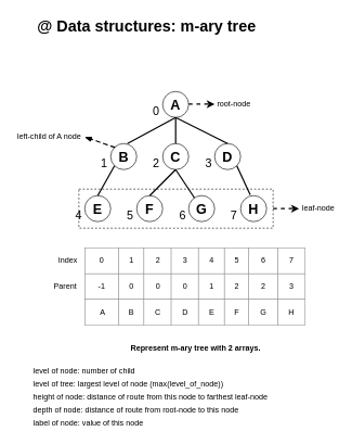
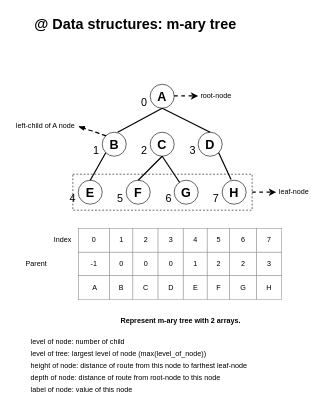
  <mxCell id="0" />
  <mxCell id="1" parent="0" />
  <mxCell id="2" value="&lt;b&gt;&lt;font style=&quot;font-size: 21px&quot;&gt;A&lt;/font&gt;&lt;/b&gt;" style="ellipse;whiteSpace=wrap;html=1;aspect=fixed;fillColor=none;" parent="1" vertex="1"><mxGeometry x="250" y="140" width="40" height="40" as="geometry" /></mxCell>
  <mxCell id="3" value="&lt;b&gt;&lt;font style=&quot;font-size: 21px&quot;&gt;B&lt;/font&gt;&lt;/b&gt;" style="ellipse;whiteSpace=wrap;html=1;aspect=fixed;fillColor=none;" parent="1" vertex="1"><mxGeometry x="170" y="220" width="40" height="40" as="geometry" /></mxCell>
  <mxCell id="4" value="&lt;b&gt;&lt;font style=&quot;font-size: 21px&quot;&gt;C&lt;/font&gt;&lt;/b&gt;" style="ellipse;whiteSpace=wrap;html=1;aspect=fixed;fillColor=none;" parent="1" vertex="1"><mxGeometry x="250" y="220" width="40" height="40" as="geometry" /></mxCell>
  <mxCell id="5" value="&lt;b&gt;&lt;font style=&quot;font-size: 21px&quot;&gt;D&lt;/font&gt;&lt;/b&gt;" style="ellipse;whiteSpace=wrap;html=1;aspect=fixed;fillColor=none;" parent="1" vertex="1"><mxGeometry x="330" y="220" width="40" height="40" as="geometry" /></mxCell>
  <mxCell id="6" value="&lt;b&gt;&lt;font style=&quot;font-size: 21px&quot;&gt;E&lt;/font&gt;&lt;/b&gt;" style="ellipse;whiteSpace=wrap;html=1;aspect=fixed;fillColor=none;" parent="1" vertex="1"><mxGeometry x="130" y="300" width="40" height="40" as="geometry" /></mxCell>
  <mxCell id="7" value="&lt;b&gt;&lt;font style=&quot;font-size: 21px&quot;&gt;F&lt;/font&gt;&lt;/b&gt;" style="ellipse;whiteSpace=wrap;html=1;aspect=fixed;fillColor=none;" parent="1" vertex="1"><mxGeometry x="210" y="300" width="40" height="40" as="geometry" /></mxCell>
  <mxCell id="8" value="&lt;b&gt;&lt;font style=&quot;font-size: 21px&quot;&gt;G&lt;/font&gt;&lt;/b&gt;" style="ellipse;whiteSpace=wrap;html=1;aspect=fixed;fillColor=none;" parent="1" vertex="1"><mxGeometry x="290" y="300" width="40" height="40" as="geometry" /></mxCell>
  <mxCell id="9" value="&lt;b&gt;&lt;font style=&quot;font-size: 21px&quot;&gt;H&lt;/font&gt;&lt;/b&gt;" style="ellipse;whiteSpace=wrap;html=1;aspect=fixed;fillColor=none;" parent="1" vertex="1"><mxGeometry x="370" y="300" width="40" height="40" as="geometry" /></mxCell>
  <mxCell id="10" value="" style="endArrow=none;html=1;strokeWidth=2;exitX=0.643;exitY=0.004;exitDx=0;exitDy=0;exitPerimeter=0;" parent="1" source="3" edge="1"><mxGeometry width="50" height="50" relative="1" as="geometry"><mxPoint x="190" y="218" as="sourcePoint" /><mxPoint x="270" y="180" as="targetPoint" /></mxGeometry></mxCell>
- <mxCell id="11" value="" style="endArrow=none;html=1;strokeWidth=2;exitX=0.5;exitY=0;exitDx=0;exitDy=0;entryX=0.5;entryY=1;entryDx=0;entryDy=0;" parent="1" source="4" target="2" edge="1"><mxGeometry width="50" height="50" relative="1" as="geometry"><mxPoint x="250" y="210" as="sourcePoint" /><mxPoint x="280" y="190" as="targetPoint" /></mxGeometry></mxCell>
  <mxCell id="12" value="" style="endArrow=none;html=1;strokeWidth=2;exitX=0.5;exitY=0;exitDx=0;exitDy=0;entryX=0.5;entryY=1;entryDx=0;entryDy=0;" parent="1" source="5" target="2" edge="1"><mxGeometry width="50" height="50" relative="1" as="geometry"><mxPoint x="320" y="210" as="sourcePoint" /><mxPoint x="290" y="160" as="targetPoint" /></mxGeometry></mxCell>
  <mxCell id="13" value="" style="endArrow=none;html=1;strokeWidth=2;exitX=0.5;exitY=0;exitDx=0;exitDy=0;entryX=0;entryY=1;entryDx=0;entryDy=0;" parent="1" source="6" target="3" edge="1"><mxGeometry width="50" height="50" relative="1" as="geometry"><mxPoint x="140" y="300" as="sourcePoint" /><mxPoint x="180" y="260" as="targetPoint" /></mxGeometry></mxCell>
  <mxCell id="14" value="" style="endArrow=none;html=1;strokeWidth=2;exitX=0.5;exitY=0;exitDx=0;exitDy=0;entryX=0.5;entryY=1;entryDx=0;entryDy=0;" parent="1" target="4" edge="1"><mxGeometry width="50" height="50" relative="1" as="geometry"><mxPoint x="230" y="300" as="sourcePoint" /><mxPoint x="255.858" y="254.142" as="targetPoint" /></mxGeometry></mxCell>
  <mxCell id="15" value="" style="endArrow=none;html=1;strokeWidth=2;entryX=0.5;entryY=1;entryDx=0;entryDy=0;" parent="1" source="8" target="4" edge="1"><mxGeometry width="50" height="50" relative="1" as="geometry"><mxPoint x="270" y="316" as="sourcePoint" /><mxPoint x="288" y="253" as="targetPoint" /></mxGeometry></mxCell>
  <mxCell id="16" value="" style="endArrow=none;html=1;strokeWidth=2;entryX=1;entryY=1;entryDx=0;entryDy=0;exitX=0.371;exitY=-0.025;exitDx=0;exitDy=0;exitPerimeter=0;" parent="1" source="9" target="5" edge="1"><mxGeometry width="50" height="50" relative="1" as="geometry"><mxPoint x="368.712" y="299.875" as="sourcePoint" /><mxPoint x="350.142" y="252.642" as="targetPoint" /></mxGeometry></mxCell>
  <mxCell id="17" value="" style="rounded=0;whiteSpace=wrap;html=1;fillColor=none;dashed=1;" parent="1" vertex="1"><mxGeometry x="121" y="290" width="299" height="60" as="geometry" /></mxCell>
  <mxCell id="18" value="" style="endArrow=classic;html=1;strokeWidth=2;exitX=1;exitY=0.5;exitDx=0;exitDy=0;dashed=1;" parent="1" source="17" edge="1"><mxGeometry width="50" height="50" relative="1" as="geometry"><mxPoint x="420" y="345" as="sourcePoint" /><mxPoint x="460" y="320" as="targetPoint" /></mxGeometry></mxCell>
  <mxCell id="19" value="leaf-node" style="text;html=1;strokeColor=none;fillColor=none;align=center;verticalAlign=middle;whiteSpace=wrap;rounded=0;dashed=1;" parent="1" vertex="1"><mxGeometry x="460" y="310" width="60" height="20" as="geometry" /></mxCell>
  <mxCell id="20" value="" style="endArrow=classic;html=1;strokeWidth=2;exitX=1;exitY=0.5;exitDx=0;exitDy=0;dashed=1;" parent="1" edge="1"><mxGeometry width="50" height="50" relative="1" as="geometry"><mxPoint x="290" y="159.5" as="sourcePoint" /><mxPoint x="330" y="159.5" as="targetPoint" /></mxGeometry></mxCell>
  <mxCell id="21" value="root-node" style="text;html=1;strokeColor=none;fillColor=none;align=center;verticalAlign=middle;whiteSpace=wrap;rounded=0;dashed=1;" parent="1" vertex="1"><mxGeometry x="330" y="150" width="60" height="20" as="geometry" /></mxCell>
  <mxCell id="22" value="&lt;font style=&quot;font-size: 18px&quot;&gt;0&lt;/font&gt;" style="text;html=1;strokeColor=none;fillColor=none;align=center;verticalAlign=middle;whiteSpace=wrap;rounded=0;dashed=1;" parent="1" vertex="1"><mxGeometry x="220" y="160" width="40" height="20" as="geometry" /></mxCell>
  <mxCell id="23" value="&lt;font style=&quot;font-size: 18px&quot;&gt;1&lt;/font&gt;" style="text;html=1;strokeColor=none;fillColor=none;align=center;verticalAlign=middle;whiteSpace=wrap;rounded=0;dashed=1;" parent="1" vertex="1"><mxGeometry x="140" y="240" width="40" height="20" as="geometry" /></mxCell>
  <mxCell id="24" value="&lt;font style=&quot;font-size: 18px&quot;&gt;2&lt;/font&gt;" style="text;html=1;strokeColor=none;fillColor=none;align=center;verticalAlign=middle;whiteSpace=wrap;rounded=0;dashed=1;" parent="1" vertex="1"><mxGeometry x="220" y="240" width="40" height="20" as="geometry" /></mxCell>
  <mxCell id="25" value="&lt;font style=&quot;font-size: 18px&quot;&gt;3&lt;/font&gt;" style="text;html=1;strokeColor=none;fillColor=none;align=center;verticalAlign=middle;whiteSpace=wrap;rounded=0;dashed=1;" parent="1" vertex="1"><mxGeometry x="301" y="240" width="40" height="20" as="geometry" /></mxCell>
  <mxCell id="26" value="&lt;font style=&quot;font-size: 18px&quot;&gt;4&lt;/font&gt;" style="text;html=1;strokeColor=none;fillColor=none;align=center;verticalAlign=middle;whiteSpace=wrap;rounded=0;dashed=1;" parent="1" vertex="1"><mxGeometry x="101" y="320" width="40" height="20" as="geometry" /></mxCell>
  <mxCell id="27" value="&lt;font style=&quot;font-size: 18px&quot;&gt;5&lt;/font&gt;" style="text;html=1;strokeColor=none;fillColor=none;align=center;verticalAlign=middle;whiteSpace=wrap;rounded=0;dashed=1;" parent="1" vertex="1"><mxGeometry x="180" y="320" width="40" height="20" as="geometry" /></mxCell>
  <mxCell id="28" value="&lt;font style=&quot;font-size: 18px&quot;&gt;6&lt;/font&gt;" style="text;html=1;strokeColor=none;fillColor=none;align=center;verticalAlign=middle;whiteSpace=wrap;rounded=0;dashed=1;" parent="1" vertex="1"><mxGeometry x="261" y="320" width="40" height="20" as="geometry" /></mxCell>
  <mxCell id="29" value="&lt;font style=&quot;font-size: 18px&quot;&gt;7&lt;/font&gt;" style="text;html=1;strokeColor=none;fillColor=none;align=center;verticalAlign=middle;whiteSpace=wrap;rounded=0;dashed=1;" parent="1" vertex="1"><mxGeometry x="340" y="320" width="40" height="20" as="geometry" /></mxCell>
  <mxCell id="30" value="@ Data structures: m-ary tree" style="text;strokeColor=none;fillColor=none;html=1;fontSize=24;fontStyle=1;verticalAlign=middle;align=center;dashed=1;" parent="1" vertex="1"><mxGeometry x="50" y="20" width="350" height="40" as="geometry" /></mxCell>
  <mxCell id="31" value="" style="rounded=0;comic=1;strokeWidth=2;endArrow=blockThin;html=1;fontFamily=Comic Sans MS;fontStyle=1;dashed=1;exitX=0;exitY=0;exitDx=0;exitDy=0;" parent="1" source="3" edge="1"><mxGeometry width="50" height="50" relative="1" as="geometry"><mxPoint x="180" y="219" as="sourcePoint" /><mxPoint x="130" y="210" as="targetPoint" /><Array as="points" /></mxGeometry></mxCell>
  <mxCell id="32" value="left-child of A node" style="text;html=1;strokeColor=none;fillColor=none;align=center;verticalAlign=middle;whiteSpace=wrap;rounded=0;dashed=1;" parent="1" vertex="1"><mxGeometry x="20" y="200" width="111" height="20" as="geometry" /></mxCell>
  <mxCell id="33" value="&lt;table border=&quot;1&quot; width=&quot;100%&quot; style=&quot;width: 100% ; height: 100% ; border-collapse: collapse&quot;&gt;&lt;tbody&gt;&lt;tr&gt;&lt;td&gt;0&lt;/td&gt;&lt;td&gt;1&lt;/td&gt;&lt;td&gt;2&lt;/td&gt;&lt;td&gt;3&lt;/td&gt;&lt;td&gt;4&lt;/td&gt;&lt;td&gt;5&lt;/td&gt;&lt;td&gt;6&lt;/td&gt;&lt;td&gt;7&lt;/td&gt;&lt;/tr&gt;&lt;tr&gt;&lt;td&gt;-1&lt;/td&gt;&lt;td&gt;0&lt;/td&gt;&lt;td&gt;0&lt;/td&gt;&lt;td&gt;0&lt;/td&gt;&lt;td&gt;1&lt;/td&gt;&lt;td&gt;2&lt;/td&gt;&lt;td&gt;2&lt;/td&gt;&lt;td&gt;3&lt;/td&gt;&lt;/tr&gt;&lt;tr&gt;&lt;td&gt;&amp;nbsp;A&lt;/td&gt;&lt;td&gt;B&lt;/td&gt;&lt;td&gt;C&lt;/td&gt;&lt;td&gt;D&lt;/td&gt;&lt;td&gt;E&lt;/td&gt;&lt;td&gt;F&lt;/td&gt;&lt;td&gt;G&lt;/td&gt;&lt;td&gt;H&lt;/td&gt;&lt;/tr&gt;&lt;/tbody&gt;&lt;/table&gt;" style="text;html=1;strokeColor=none;fillColor=none;overflow=fill;align=center;" parent="1" vertex="1"><mxGeometry x="130" y="380" width="340" height="120" as="geometry" /></mxCell>
  <mxCell id="34" value="Index" style="text;html=1;strokeColor=none;fillColor=none;align=right;verticalAlign=middle;whiteSpace=wrap;rounded=0;" parent="1" vertex="1"><mxGeometry x="81" y="390" width="40" height="20" as="geometry" /></mxCell>
- <mxCell id="35" value="Parent" style="text;html=1;strokeColor=none;fillColor=none;align=right;verticalAlign=middle;whiteSpace=wrap;rounded=0;" parent="1" vertex="1"><mxGeometry x="80" y="430" width="40" height="20" as="geometry" /></mxCell>
+ <mxCell id="35" value="Parent" style="text;html=1;strokeColor=none;fillColor=none;align=right;verticalAlign=middle;whiteSpace=wrap;rounded=0;" parent="1" vertex="1"><mxGeometry x="40" y="430" width="40" height="20" as="geometry" /></mxCell>
  <mxCell id="36" value="&lt;b&gt;Represent m-ary tree with 2 arrays.&lt;/b&gt;" style="text;html=1;strokeColor=none;fillColor=none;align=center;verticalAlign=middle;whiteSpace=wrap;rounded=0;" parent="1" vertex="1"><mxGeometry x="181" y="524" width="240" height="20" as="geometry" /></mxCell>
  <mxCell id="37" value="level of node: number of child" style="text;html=1;strokeColor=none;fillColor=none;align=left;verticalAlign=middle;whiteSpace=wrap;rounded=0;" parent="1" vertex="1"><mxGeometry x="49" y="560" width="430" height="20" as="geometry" /></mxCell>
  <mxCell id="38" value="level of tree: largest level of node (max(level_of_node))" style="text;html=1;strokeColor=none;fillColor=none;align=left;verticalAlign=middle;whiteSpace=wrap;rounded=0;" parent="1" vertex="1"><mxGeometry x="49" y="580" width="430" height="20" as="geometry" /></mxCell>
  <mxCell id="39" value="height of node: distance of route from this node to farthest leaf-node" style="text;html=1;strokeColor=none;fillColor=none;align=left;verticalAlign=middle;whiteSpace=wrap;rounded=0;" parent="1" vertex="1"><mxGeometry x="49" y="600" width="430" height="20" as="geometry" /></mxCell>
  <mxCell id="40" value="depth of node: distance of route from root-node to this node" style="text;html=1;strokeColor=none;fillColor=none;align=left;verticalAlign=middle;whiteSpace=wrap;rounded=0;" parent="1" vertex="1"><mxGeometry x="49" y="620" width="430" height="20" as="geometry" /></mxCell>
  <mxCell id="41" value="label of node: value of this node" style="text;html=1;strokeColor=none;fillColor=none;align=left;verticalAlign=middle;whiteSpace=wrap;rounded=0;" parent="1" vertex="1"><mxGeometry x="49" y="640" width="430" height="20" as="geometry" /></mxCell>
